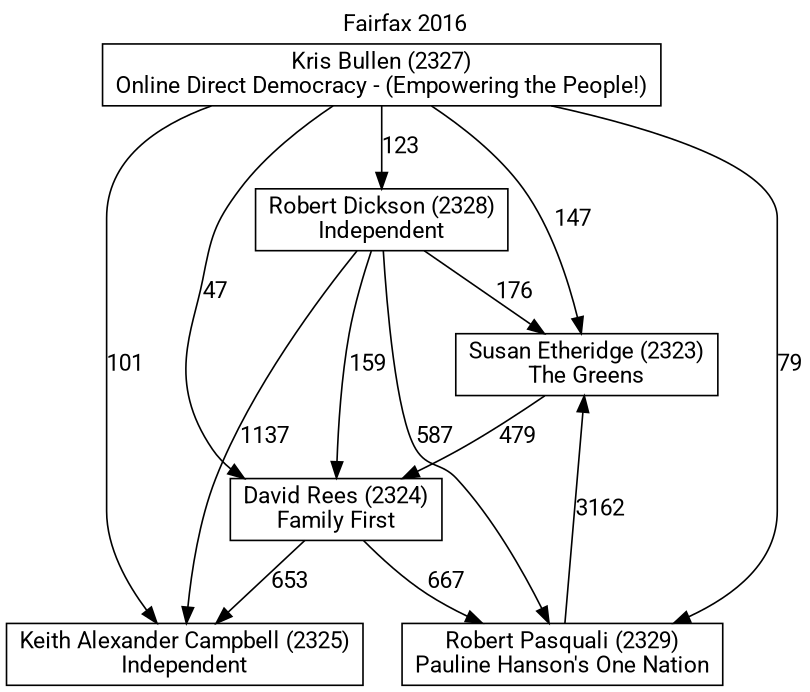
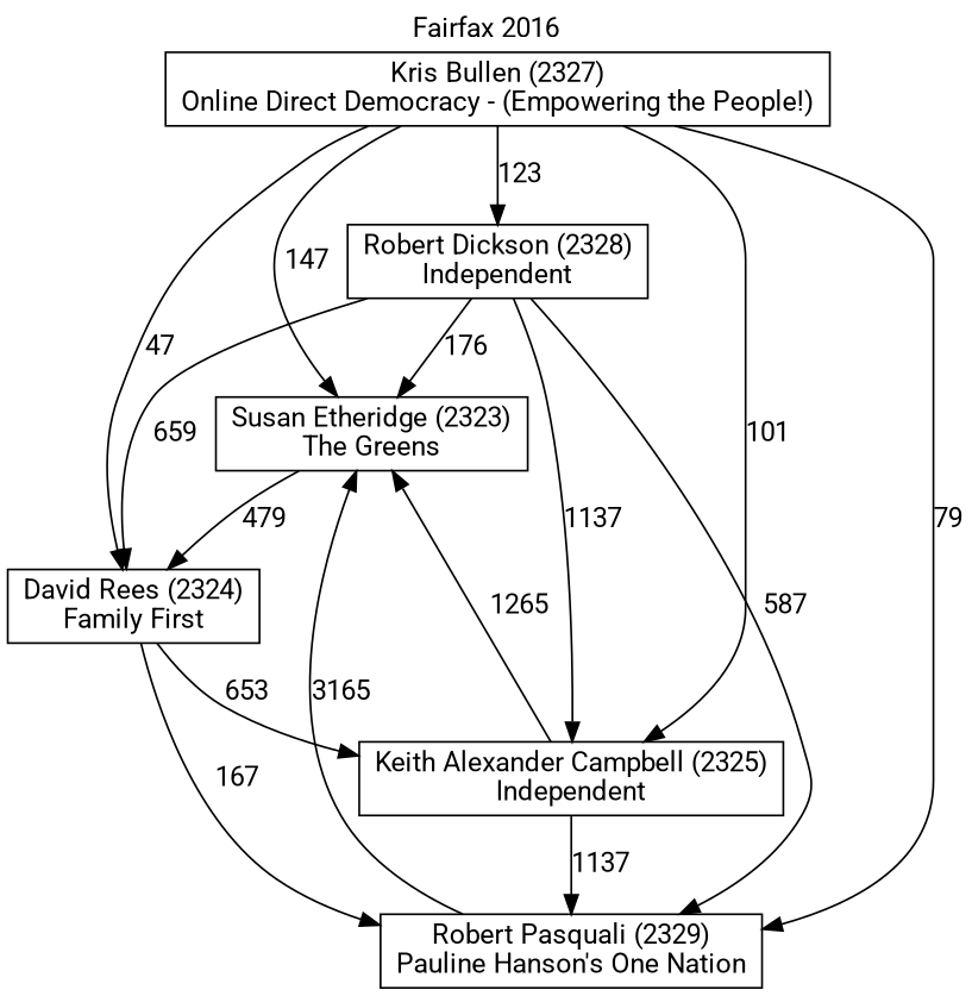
  digraph {
    fontname=Roboto
    label="Fairfax 2016"
    labelloc=t
    mclimit=10
    node [fontname=Roboto shape=box]
    edge [fontname=Roboto]
    n1 [label="Susan Etheridge (2323)\nThe Greens"]
    n2 [label="David Rees (2324)\nFamily First"]
    n3 [label="Keith Alexander Campbell (2325)\nIndependent"]
    n4 [label="Robert Pasquali (2329)\nPauline Hanson's One Nation"]
    n5 [label="Kris Bullen (2327)\nOnline Direct Democracy - (Empowering the People!)"]
    n6 [label="Robert Dickson (2328)\nIndependent"]
    n1 -> n2 [label=479]
    n2 -> n3 [label=653]
-   n2 -> n4 [label=667]
-   n4 -> n1 [label=3162]
+   n2 -> n4 [label=167]
+   n3 -> n1 [label=1265]
+   n3 -> n4 [label=1137]
+   n4 -> n1 [label=3165]
    n5 -> n1 [label=147]
    n5 -> n2 [label=47]
    n5 -> n3 [label=101]
    n5 -> n4 [label=79]
    n5 -> n6 [label=123]
    n6 -> n1 [label=176]
-   n6 -> n2 [label=159]
+   n6 -> n2 [label=659]
    n6 -> n3 [label=1137]
    n6 -> n4 [label=587]
  }
